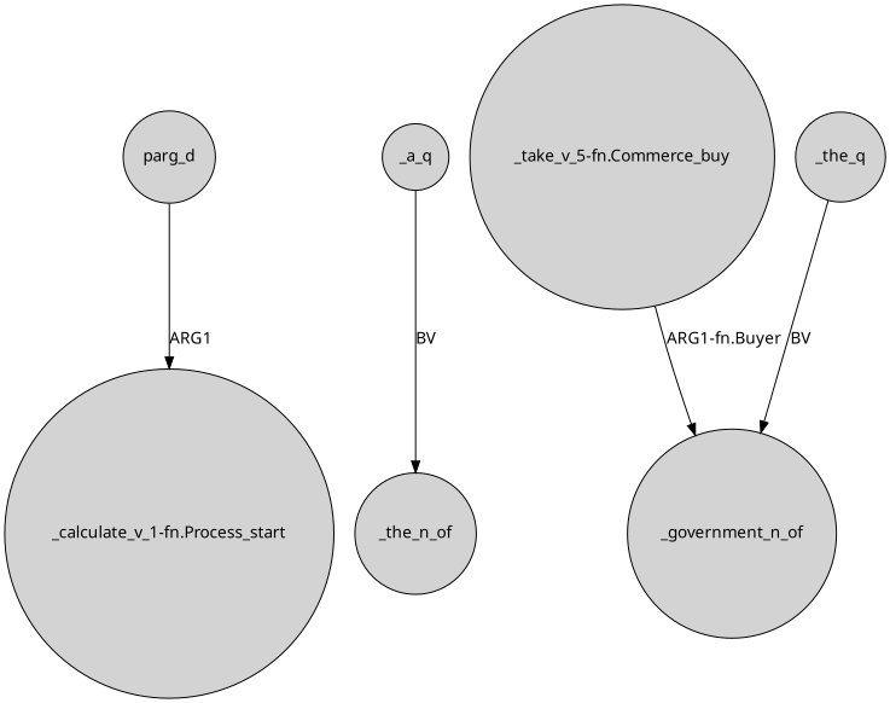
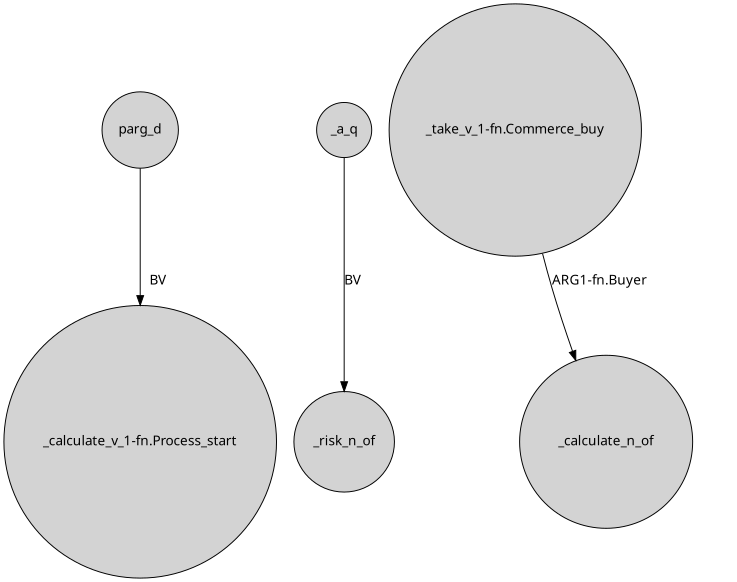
  digraph {
    fontname="Noto Sans"
    node [fontname="Noto Sans" shape=circle style=filled]
    edge [fontname="Noto Sans"]
    parg_d
    "_calculate_v_1-fn.Process_start"
    _a_q
-   _risk_n_of [label=_the_n_of]
-   "_take_v_1-fn.Commerce_buy" [label="_take_v_5-fn.Commerce_buy"]
-   _government_n_of
-   _the_q
-   parg_d -> "_calculate_v_1-fn.Process_start" [label=ARG1]
+   _risk_n_of
+   "_take_v_1-fn.Commerce_buy"
+   _government_n_of [label=_calculate_n_of]
+   parg_d -> "_calculate_v_1-fn.Process_start" [label=BV]
    _a_q -> _risk_n_of [label=BV]
    "_take_v_1-fn.Commerce_buy" -> _government_n_of [label="ARG1-fn.Buyer"]
-   _the_q -> _government_n_of [label=BV]
  }
